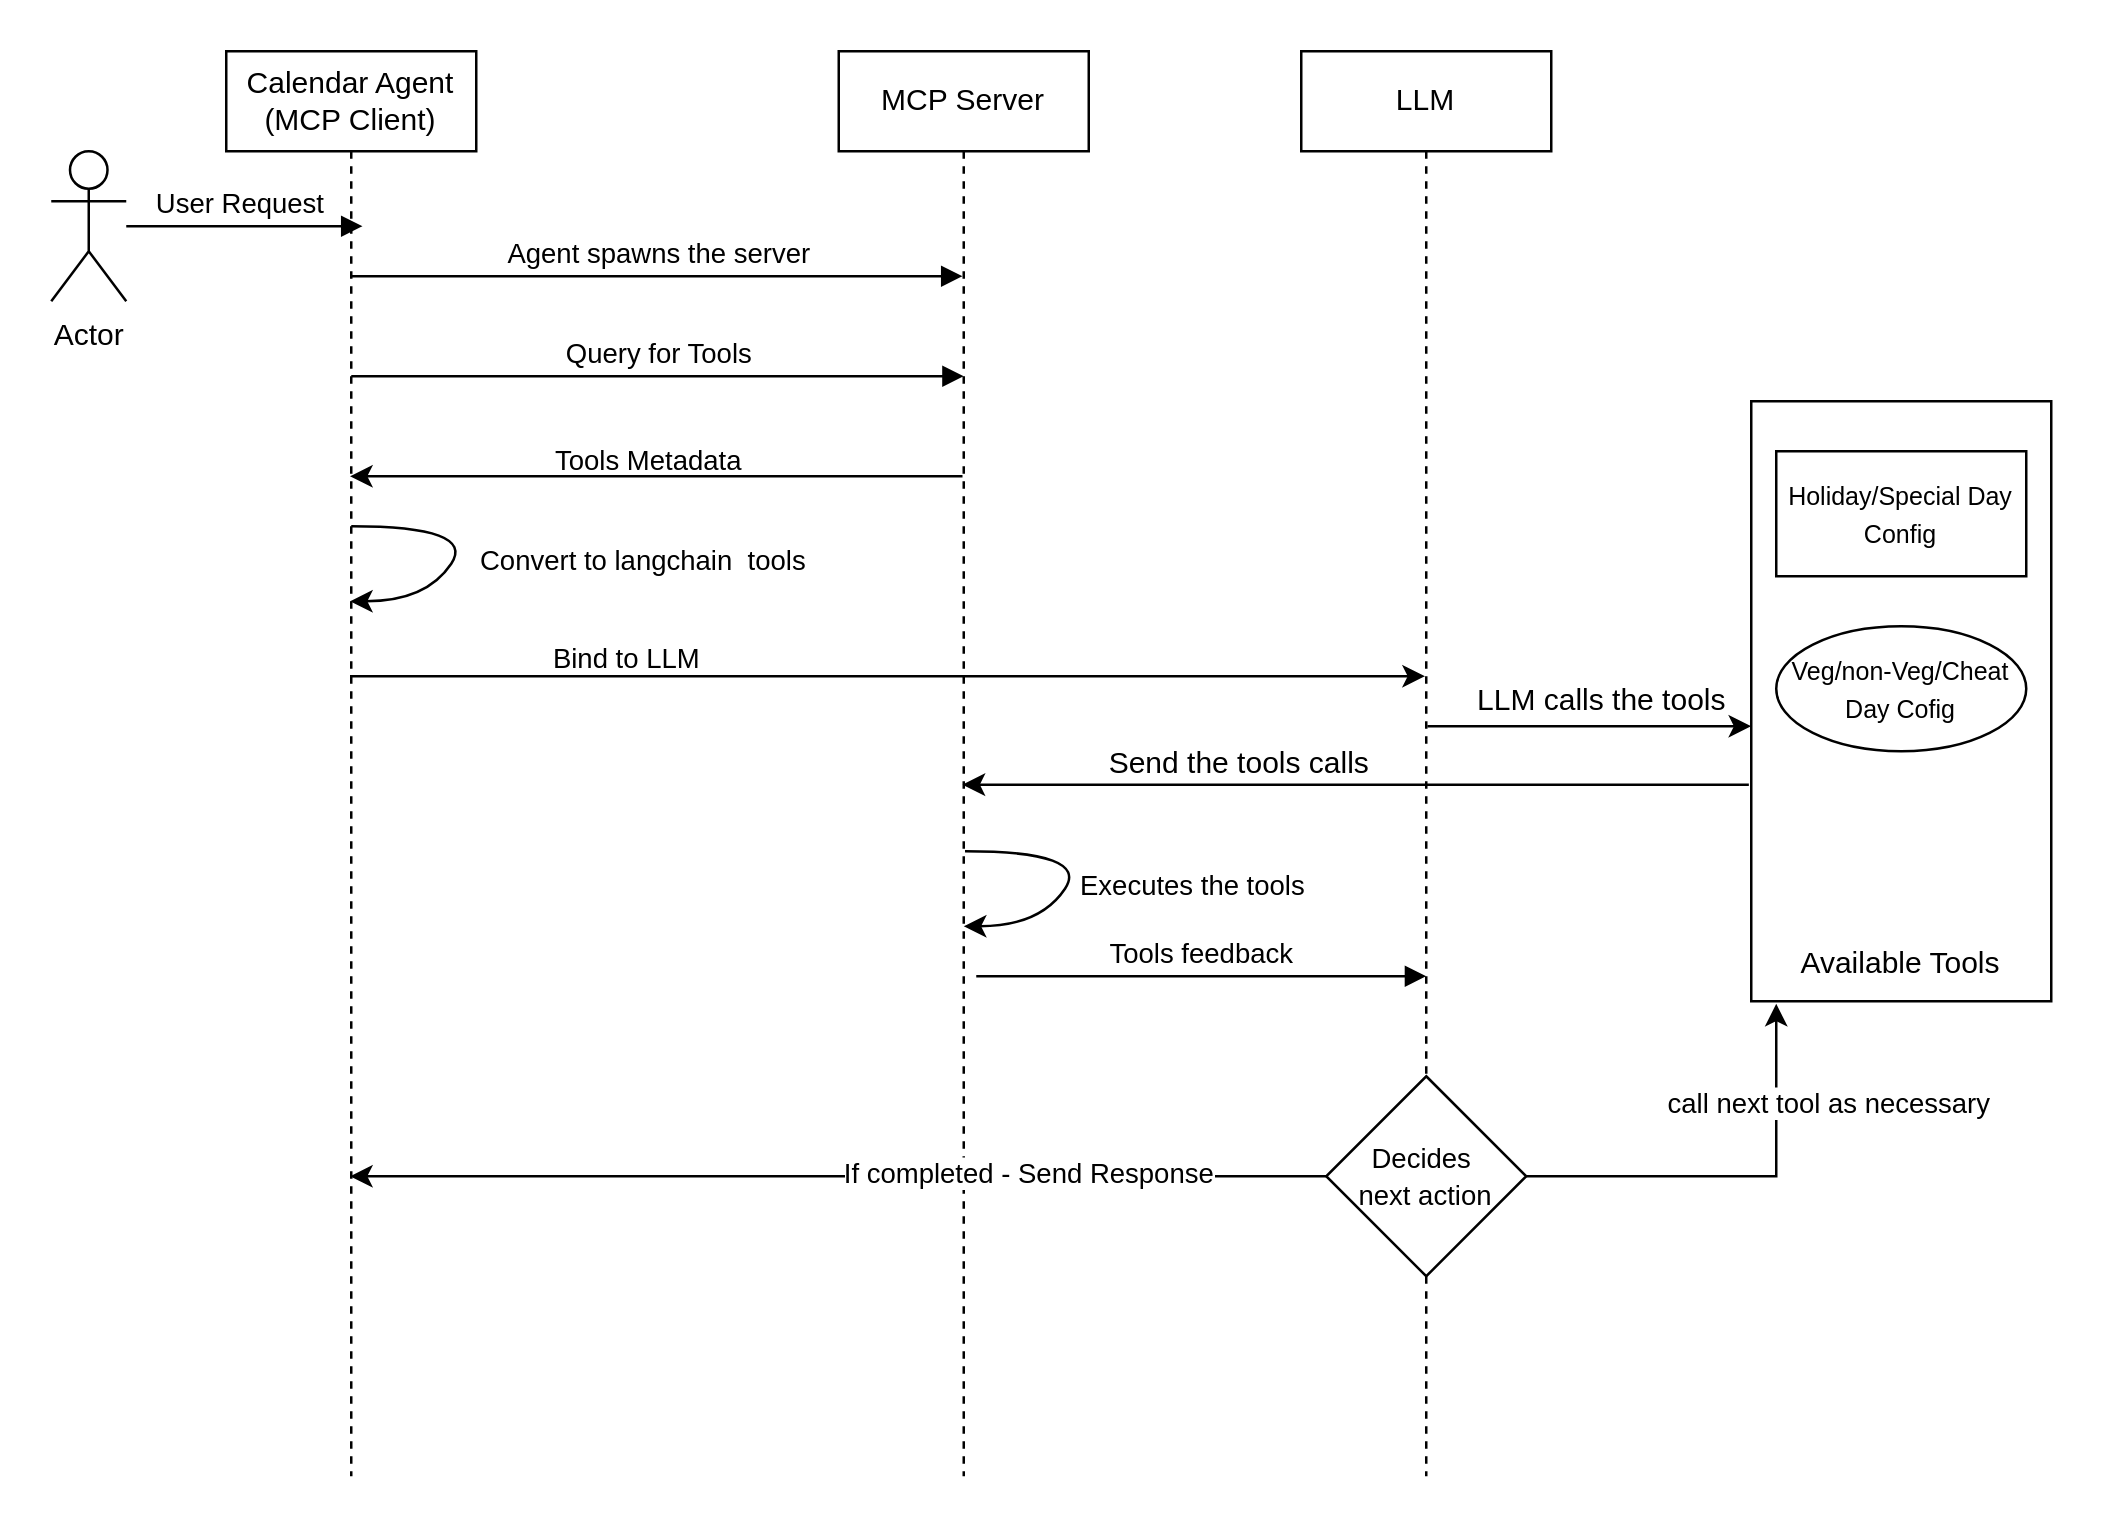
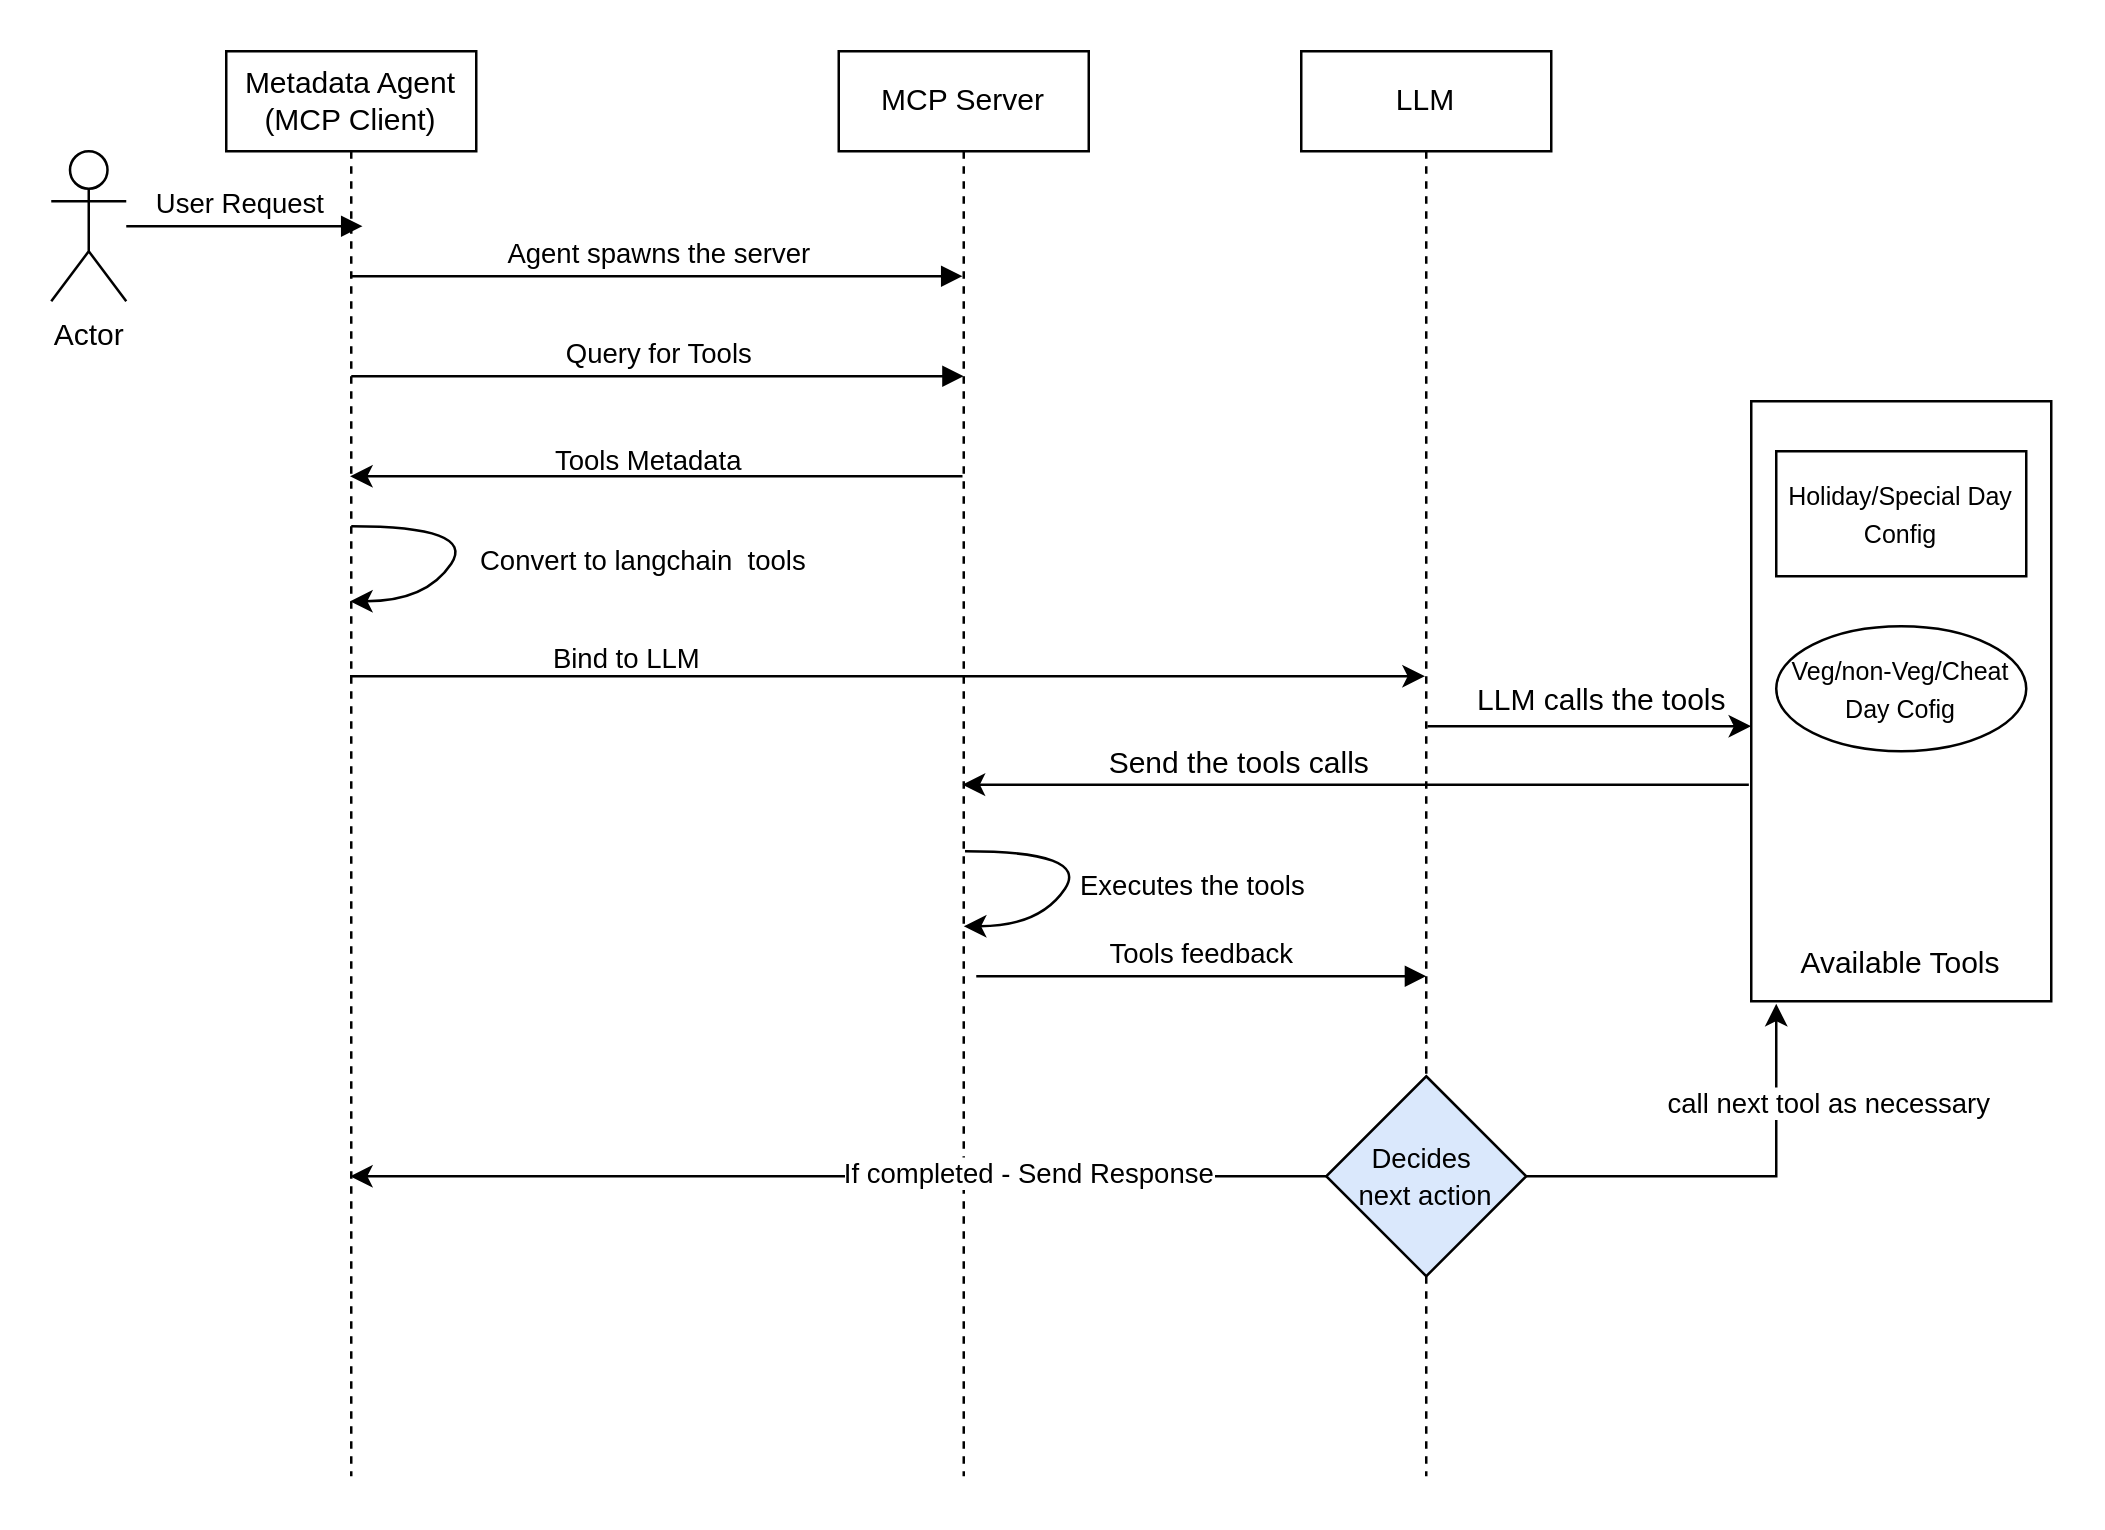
  <mxCell id="0" />
  <mxCell id="1" parent="0" />
- <mxCell id="2" value="Calendar Agent&lt;div&gt;(MCP Client)&lt;/div&gt;" style="shape=umlLifeline;perimeter=lifelinePerimeter;whiteSpace=wrap;html=1;container=1;dropTarget=0;collapsible=0;recursiveResize=0;outlineConnect=0;portConstraint=eastwest;newEdgeStyle={&quot;curved&quot;:0,&quot;rounded&quot;:0};" parent="1" vertex="1"><mxGeometry x="90" y="20" width="100" height="570" as="geometry" /></mxCell>
+ <mxCell id="2" value="Metadata Agent&lt;div&gt;(MCP Client)&lt;/div&gt;" style="shape=umlLifeline;perimeter=lifelinePerimeter;whiteSpace=wrap;html=1;container=1;dropTarget=0;collapsible=0;recursiveResize=0;outlineConnect=0;portConstraint=eastwest;newEdgeStyle={&quot;curved&quot;:0,&quot;rounded&quot;:0};" parent="1" vertex="1"><mxGeometry x="90" y="20" width="100" height="570" as="geometry" /></mxCell>
  <mxCell id="3" value="MCP Server" style="shape=umlLifeline;perimeter=lifelinePerimeter;whiteSpace=wrap;html=1;container=1;dropTarget=0;collapsible=0;recursiveResize=0;outlineConnect=0;portConstraint=eastwest;newEdgeStyle={&quot;curved&quot;:0,&quot;rounded&quot;:0};" parent="1" vertex="1"><mxGeometry x="335" y="20" width="100" height="570" as="geometry" /></mxCell>
  <mxCell id="4" value="LLM" style="shape=umlLifeline;perimeter=lifelinePerimeter;whiteSpace=wrap;html=1;container=1;dropTarget=0;collapsible=0;recursiveResize=0;outlineConnect=0;portConstraint=eastwest;newEdgeStyle={&quot;curved&quot;:0,&quot;rounded&quot;:0};" parent="1" vertex="1"><mxGeometry x="520" y="20" width="100" height="570" as="geometry" /></mxCell>
  <mxCell id="5" value="User Request&amp;nbsp;" style="html=1;verticalAlign=bottom;endArrow=block;curved=0;rounded=0;" parent="1" edge="1"><mxGeometry width="80" relative="1" as="geometry"><mxPoint x="50" y="90" as="sourcePoint" /><mxPoint x="144.5" y="90" as="targetPoint" /></mxGeometry></mxCell>
  <mxCell id="6" value="Actor" style="shape=umlActor;verticalLabelPosition=bottom;verticalAlign=top;html=1;" parent="1" vertex="1"><mxGeometry x="20" y="60" width="30" height="60" as="geometry" /></mxCell>
  <mxCell id="7" value="Agent spawns the server" style="html=1;verticalAlign=bottom;endArrow=block;curved=0;rounded=0;" parent="1" edge="1"><mxGeometry width="80" relative="1" as="geometry"><mxPoint x="139.5" y="110" as="sourcePoint" /><mxPoint x="384.5" y="110" as="targetPoint" /></mxGeometry></mxCell>
  <mxCell id="8" value="Query for Tools" style="html=1;verticalAlign=bottom;endArrow=block;curved=0;rounded=0;" parent="1" edge="1"><mxGeometry width="80" relative="1" as="geometry"><mxPoint x="140" y="150" as="sourcePoint" /><mxPoint x="385" y="150" as="targetPoint" /></mxGeometry></mxCell>
  <mxCell id="9" value="" style="endArrow=classic;html=1;rounded=0;" parent="1" target="2" edge="1"><mxGeometry width="50" height="50" relative="1" as="geometry"><mxPoint x="384.5" y="190" as="sourcePoint" /><mxPoint x="230" y="190" as="targetPoint" /></mxGeometry></mxCell>
  <mxCell id="10" value="&lt;span style=&quot;color: rgb(0, 0, 0); font-family: Helvetica; font-size: 11px; font-style: normal; font-variant-ligatures: normal; font-variant-caps: normal; font-weight: 400; letter-spacing: normal; orphans: 2; text-align: center; text-indent: 0px; text-transform: none; widows: 2; word-spacing: 0px; -webkit-text-stroke-width: 0px; white-space: nowrap; background-color: rgb(255, 255, 255); text-decoration-thickness: initial; text-decoration-style: initial; text-decoration-color: initial; float: none; display: inline !important;&quot;&gt;Tools Metadata&lt;/span&gt;" style="text;whiteSpace=wrap;html=1;" parent="1" vertex="1"><mxGeometry x="220" y="170" width="110" height="40" as="geometry" /></mxCell>
  <mxCell id="11" value="" style="curved=1;endArrow=classic;html=1;rounded=0;" parent="1" edge="1"><mxGeometry width="50" height="50" relative="1" as="geometry"><mxPoint x="140" y="210" as="sourcePoint" /><mxPoint x="139.5" y="240" as="targetPoint" /><Array as="points"><mxPoint x="190" y="210" /><mxPoint x="170" y="240" /></Array></mxGeometry></mxCell>
  <mxCell id="12" value="&lt;span style=&quot;color: rgb(0, 0, 0); font-family: Helvetica; font-size: 11px; font-style: normal; font-variant-ligatures: normal; font-variant-caps: normal; font-weight: 400; letter-spacing: normal; orphans: 2; text-align: center; text-indent: 0px; text-transform: none; widows: 2; word-spacing: 0px; -webkit-text-stroke-width: 0px; white-space: nowrap; background-color: rgb(255, 255, 255); text-decoration-thickness: initial; text-decoration-style: initial; text-decoration-color: initial; float: none; display: inline !important;&quot;&gt;Convert to langchain&amp;nbsp;&amp;nbsp;&lt;/span&gt;&lt;span style=&quot;background-color: light-dark(rgb(255, 255, 255), rgb(18, 18, 18)); color: light-dark(rgb(0, 0, 0), rgb(237, 237, 237)); font-size: 11px; text-align: center; text-wrap-mode: nowrap;&quot;&gt;tools&lt;/span&gt;" style="text;whiteSpace=wrap;html=1;" parent="1" vertex="1"><mxGeometry x="190" y="210" width="150" height="40" as="geometry" /></mxCell>
  <mxCell id="13" value="" style="endArrow=classic;html=1;rounded=0;" parent="1" target="4" edge="1"><mxGeometry width="50" height="50" relative="1" as="geometry"><mxPoint x="139.5" y="270" as="sourcePoint" /><mxPoint x="230" y="270" as="targetPoint" /></mxGeometry></mxCell>
  <mxCell id="14" value="&lt;font style=&quot;font-size: 11px;&quot;&gt;Bind to LLM&lt;/font&gt;" style="text;html=1;align=center;verticalAlign=middle;resizable=0;points=[];autosize=1;strokeColor=none;fillColor=none;" parent="1" vertex="1"><mxGeometry x="210" y="248" width="80" height="30" as="geometry" /></mxCell>
  <mxCell id="15" value="" style="group" parent="1" vertex="1" connectable="0"><mxGeometry x="700" y="160" width="120" height="240" as="geometry" /></mxCell>
  <mxCell id="16" value="&lt;div&gt;&lt;br&gt;&lt;/div&gt;&lt;div&gt;&lt;br&gt;&lt;/div&gt;&lt;div&gt;&lt;br&gt;&lt;/div&gt;&lt;div&gt;&lt;br&gt;&lt;/div&gt;&lt;div&gt;&lt;br&gt;&lt;/div&gt;&lt;div&gt;&lt;br&gt;&lt;/div&gt;&lt;div&gt;&lt;br&gt;&lt;/div&gt;&lt;div&gt;&lt;br&gt;&lt;/div&gt;&lt;div&gt;&lt;br&gt;&lt;/div&gt;&lt;div&gt;&lt;br&gt;&lt;/div&gt;" style="rounded=0;whiteSpace=wrap;html=1;" parent="15" vertex="1"><mxGeometry width="120" height="240" as="geometry" /></mxCell>
  <mxCell id="17" value="&lt;font style=&quot;font-size: 10px;&quot;&gt;Holiday/Special Day Config&lt;/font&gt;" style="whiteSpace=wrap;html=1;rounded=0;" parent="15" vertex="1"><mxGeometry x="10" y="20" width="100" height="50" as="geometry" /></mxCell>
  <mxCell id="18" value="&lt;font style=&quot;font-size: 10px;&quot;&gt;Veg/non-Veg/Cheat Day Cofig&lt;/font&gt;" style="ellipse;whiteSpace=wrap;html=1;" parent="15" vertex="1"><mxGeometry x="10" y="90" width="100" height="50" as="geometry" /></mxCell>
  <mxCell id="19" value="Available Tools" style="text;html=1;align=center;verticalAlign=middle;whiteSpace=wrap;rounded=0;" parent="15" vertex="1"><mxGeometry x="15" y="210" width="90" height="30" as="geometry" /></mxCell>
  <mxCell id="20" value="" style="endArrow=classic;html=1;rounded=0;entryX=-0.008;entryY=0.281;entryDx=0;entryDy=0;entryPerimeter=0;" parent="1" edge="1"><mxGeometry width="50" height="50" relative="1" as="geometry"><mxPoint x="570.46" y="290" as="sourcePoint" /><mxPoint x="700" y="290" as="targetPoint" /></mxGeometry></mxCell>
  <mxCell id="21" value="LLM calls the tools" style="text;html=1;align=center;verticalAlign=middle;resizable=0;points=[];autosize=1;strokeColor=none;fillColor=none;" parent="1" vertex="1"><mxGeometry x="580" y="265" width="120" height="30" as="geometry" /></mxCell>
  <mxCell id="22" value="" style="endArrow=classic;html=1;rounded=0;exitX=-0.008;exitY=0.639;exitDx=0;exitDy=0;exitPerimeter=0;" parent="1" source="16" target="3" edge="1"><mxGeometry width="50" height="50" relative="1" as="geometry"><mxPoint x="300" y="240" as="sourcePoint" /><mxPoint x="350" y="190" as="targetPoint" /></mxGeometry></mxCell>
  <mxCell id="23" value="Send the tools calls" style="text;html=1;align=center;verticalAlign=middle;resizable=0;points=[];autosize=1;strokeColor=none;fillColor=none;" parent="1" vertex="1"><mxGeometry x="430" y="290" width="130" height="30" as="geometry" /></mxCell>
  <mxCell id="24" value="" style="curved=1;endArrow=classic;html=1;rounded=0;" parent="1" edge="1"><mxGeometry width="50" height="50" relative="1" as="geometry"><mxPoint x="385.5" y="340" as="sourcePoint" /><mxPoint x="385" y="370" as="targetPoint" /><Array as="points"><mxPoint x="435.5" y="340" /><mxPoint x="415.5" y="370" /></Array></mxGeometry></mxCell>
  <mxCell id="25" value="&lt;div style=&quot;text-align: center;&quot;&gt;&lt;span style=&quot;color: light-dark(rgb(0, 0, 0), rgb(255, 255, 255)); font-size: 11px; text-wrap-mode: nowrap; background-color: rgb(255, 255, 255);&quot;&gt;Executes the tools&lt;/span&gt;&lt;/div&gt;" style="text;whiteSpace=wrap;html=1;" parent="1" vertex="1"><mxGeometry x="430" y="340" width="140" height="40" as="geometry" /></mxCell>
  <mxCell id="26" value="Tools feedback" style="html=1;verticalAlign=bottom;endArrow=block;curved=0;rounded=0;" parent="1" edge="1"><mxGeometry width="80" relative="1" as="geometry"><mxPoint x="390" y="390" as="sourcePoint" /><mxPoint x="570" y="390" as="targetPoint" /></mxGeometry></mxCell>
- <mxCell id="27" value="&lt;font style=&quot;font-size: 11px;&quot;&gt;Decides&amp;nbsp;&lt;/font&gt;&lt;div&gt;&lt;font style=&quot;font-size: 11px;&quot;&gt;next action&lt;/font&gt;&lt;/div&gt;" style="rhombus;whiteSpace=wrap;html=1;" parent="1" vertex="1"><mxGeometry x="530" y="430" width="80" height="80" as="geometry" /></mxCell>
+ <mxCell id="27" value="&lt;font style=&quot;font-size: 11px;&quot;&gt;Decides&amp;nbsp;&lt;/font&gt;&lt;div&gt;&lt;font style=&quot;font-size: 11px;&quot;&gt;next action&lt;/font&gt;&lt;/div&gt;" style="rhombus;whiteSpace=wrap;html=1;fillColor=#dae8fc;" parent="1" vertex="1"><mxGeometry x="530" y="430" width="80" height="80" as="geometry" /></mxCell>
  <mxCell id="28" value="" style="endArrow=classic;html=1;rounded=0;exitX=0;exitY=0.5;exitDx=0;exitDy=0;" parent="1" source="27" target="2" edge="1"><mxGeometry width="50" height="50" relative="1" as="geometry"><mxPoint x="300" y="340" as="sourcePoint" /><mxPoint x="350" y="290" as="targetPoint" /></mxGeometry></mxCell>
  <mxCell id="29" value="If completed - Send Response" style="edgeLabel;html=1;align=center;verticalAlign=middle;resizable=0;points=[];" parent="28" vertex="1" connectable="0"><mxGeometry x="-0.804" y="-2" relative="1" as="geometry"><mxPoint x="-82" as="offset" /></mxGeometry></mxCell>
  <mxCell id="30" value="" style="endArrow=classic;html=1;rounded=0;" parent="1" edge="1"><mxGeometry width="50" height="50" relative="1" as="geometry"><mxPoint x="610" y="470" as="sourcePoint" /><mxPoint x="710" y="401" as="targetPoint" /><Array as="points"><mxPoint x="710" y="470" /></Array></mxGeometry></mxCell>
  <mxCell id="31" value="call next tool as necessary" style="edgeLabel;html=1;align=center;verticalAlign=middle;resizable=0;points=[];" parent="30" vertex="1" connectable="0"><mxGeometry x="-0.318" y="2" relative="1" as="geometry"><mxPoint x="62" y="-28" as="offset" /></mxGeometry></mxCell>
